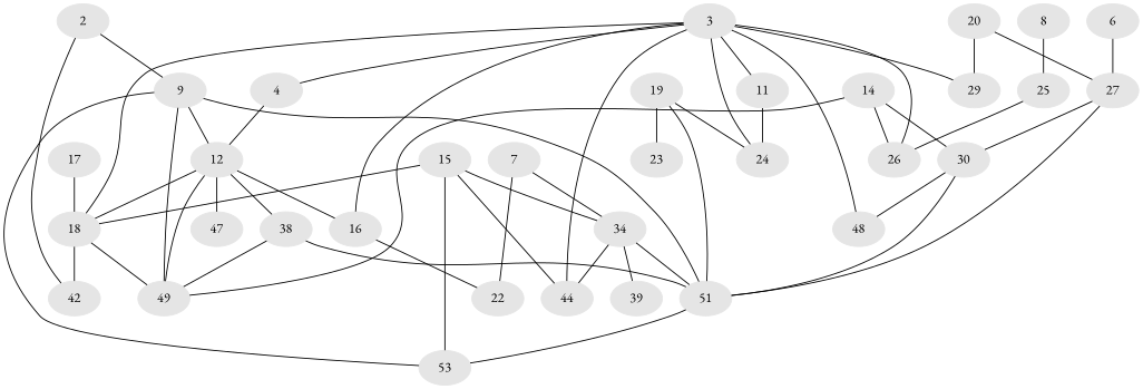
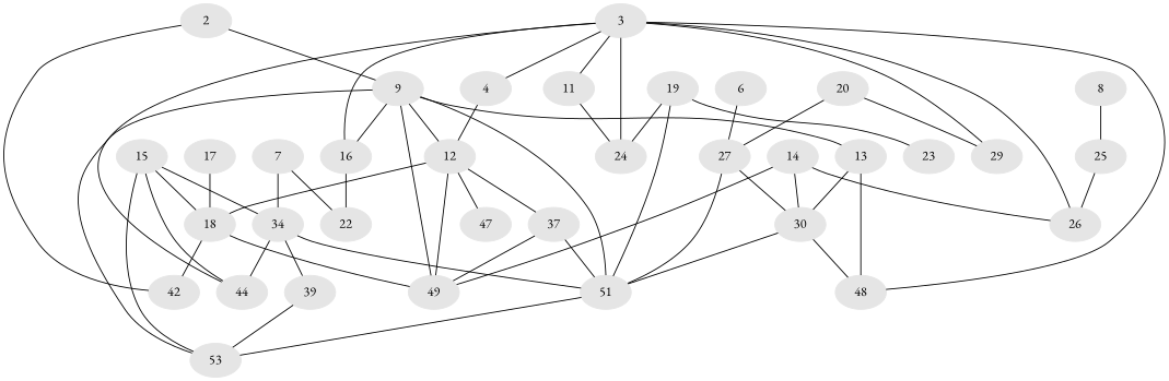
  graph {
    fontname="EB Garamond"
    node [color=gray90 fontname="EB Garamond" style=filled]
    edge [fontname="EB Garamond" weight=1.0]
    2
    9
    42
    16
    12
    53
+   13
    49
    51
    3
    4
    11
    18
    24
    26
    29
    44
    48
    22
-   37 [label=38]
+   37
    47
    6
    27
    30
    7
    34
    39
    8
    25
    14
    15
    17
    19
    23
    20
    2 -- 9
    2 -- 42
-   12 -- 16
+   9 -- 16
    9 -- 12
    9 -- 53
+   9 -- 13
    9 -- 49
    9 -- 51
    16 -- 22
    12 -- 49
    12 -- 18 [weight=2.0]
    12 -- 37
    12 -- 47
+   13 -- 48
+   13 -- 30 [weight=2.0]
    51 -- 53
    3 -- 16
    3 -- 4
    3 -- 11
-   3 -- 18
    3 -- 24 [weight=2.0]
    3 -- 26
    3 -- 29
    3 -- 44
    3 -- 48
    4 -- 12
    11 -- 24 [weight=2.0]
    18 -- 42
    18 -- 49
    37 -- 49
    37 -- 51
    6 -- 27
    27 -- 51
    27 -- 30
    30 -- 51
    30 -- 48
    7 -- 22
    7 -- 34
    34 -- 51
    34 -- 44
    34 -- 39 [weight=2.0]
+   39 -- 53
    8 -- 25
    25 -- 26 [weight=2.0]
    14 -- 49
    14 -- 26
    14 -- 30
    15 -- 53
    15 -- 18
    15 -- 44
    15 -- 34
    17 -- 18 [weight=2.0]
    19 -- 51
    19 -- 24
    19 -- 23
    20 -- 29
    20 -- 27
  }
